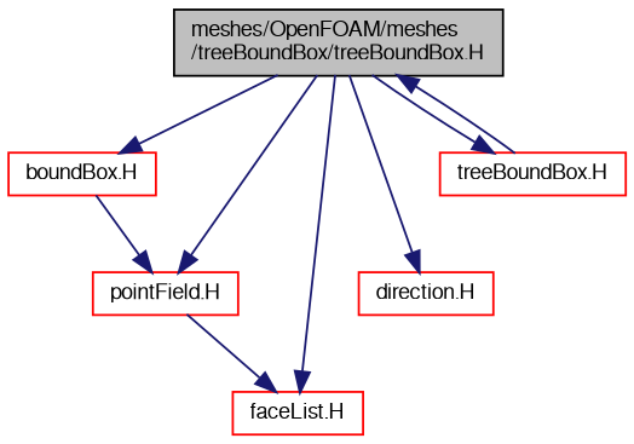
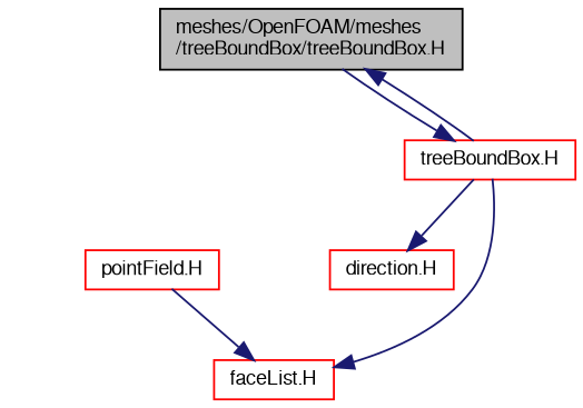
  digraph {
    node [color=red fontname=FreeSans fontsize=10 shape=record]
    edge [color=midnightblue fontname=FreeSans fontsize=10 labelfontname=FreeSans labelfontsize=10 style=solid]
    n1 [color=black fillcolor=grey75 fontcolor=black height=0.2 label="meshes/OpenFOAM/meshes\l/treeBoundBox/treeBoundBox.H" style=filled width=0.4]
-   n2 [height=0.2 label="boundBox.H" width=0.4]
    n3 [height=0.2 label="pointField.H" width=0.4]
    n4 [height=0.2 label="faceList.H" width=0.4]
    n5 [height=0.2 label="direction.H" width=0.4]
    n6 [height=0.2 label="treeBoundBox.H" width=0.4]
-   n1 -> n2
-   n1 -> n3
-   n1 -> n4
-   n1 -> n5
+   n6 -> n4
+   n6 -> n5
    n1 -> n6
-   n2 -> n3
    n3 -> n4
    n6 -> n1
  }
